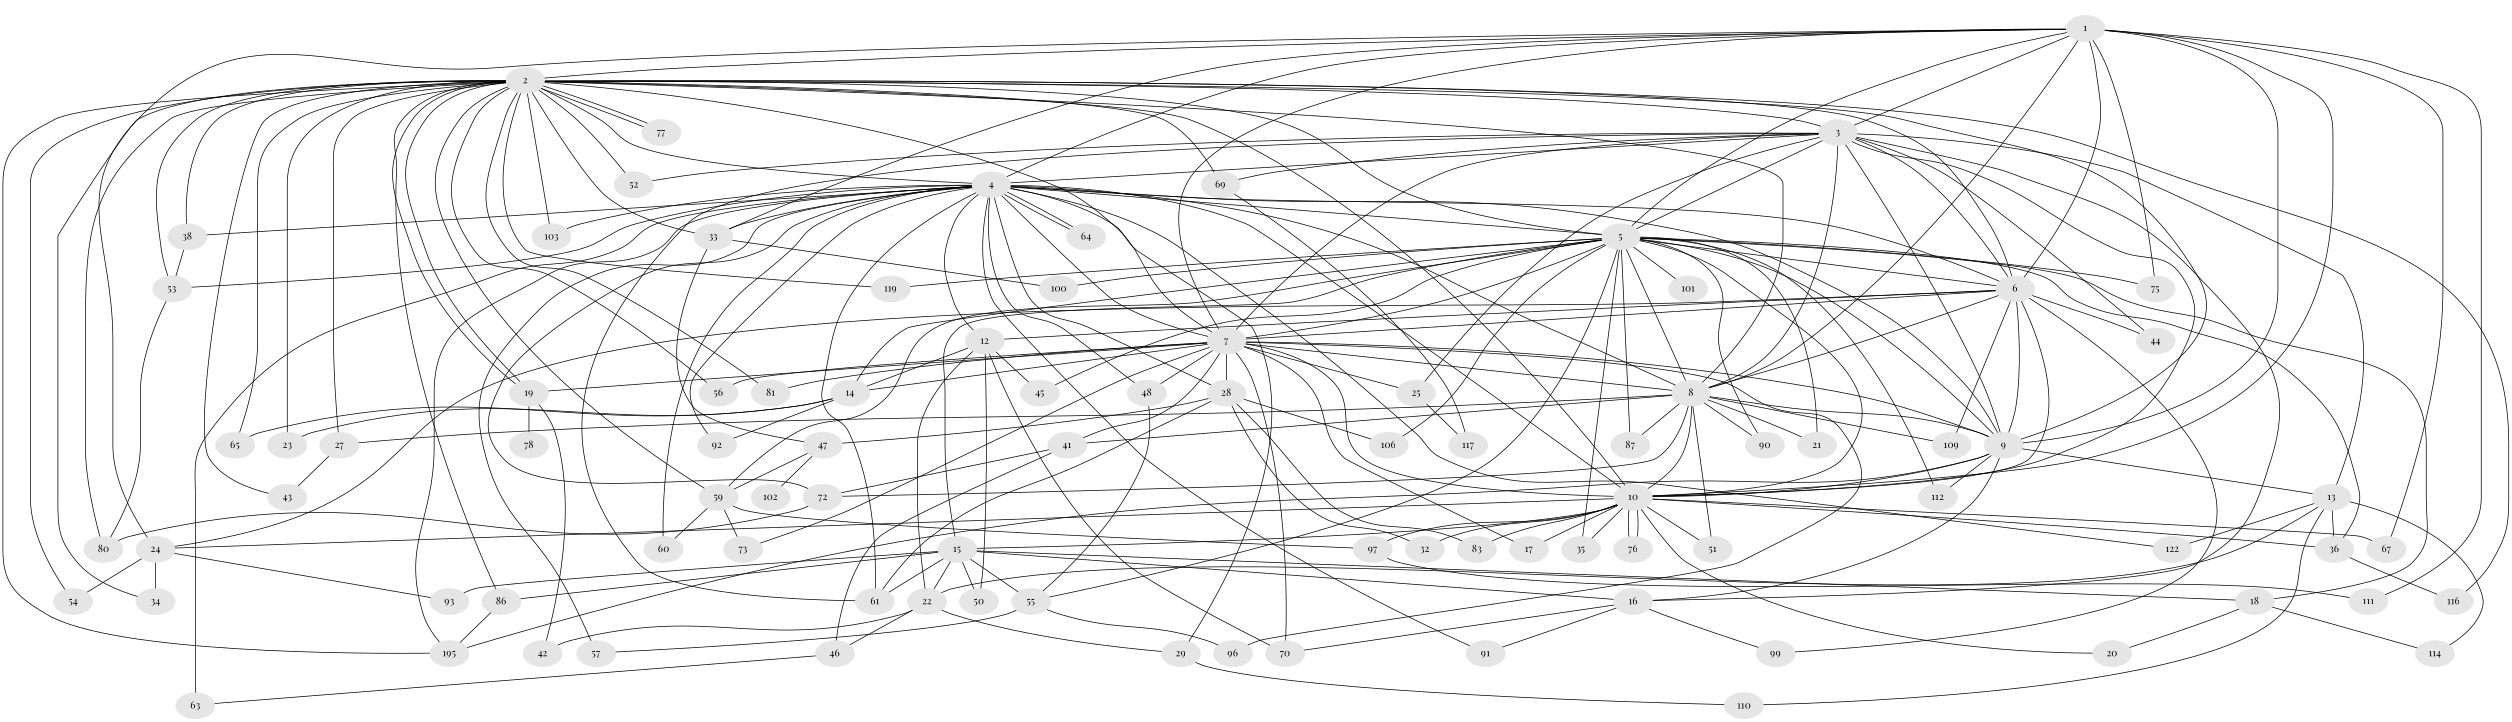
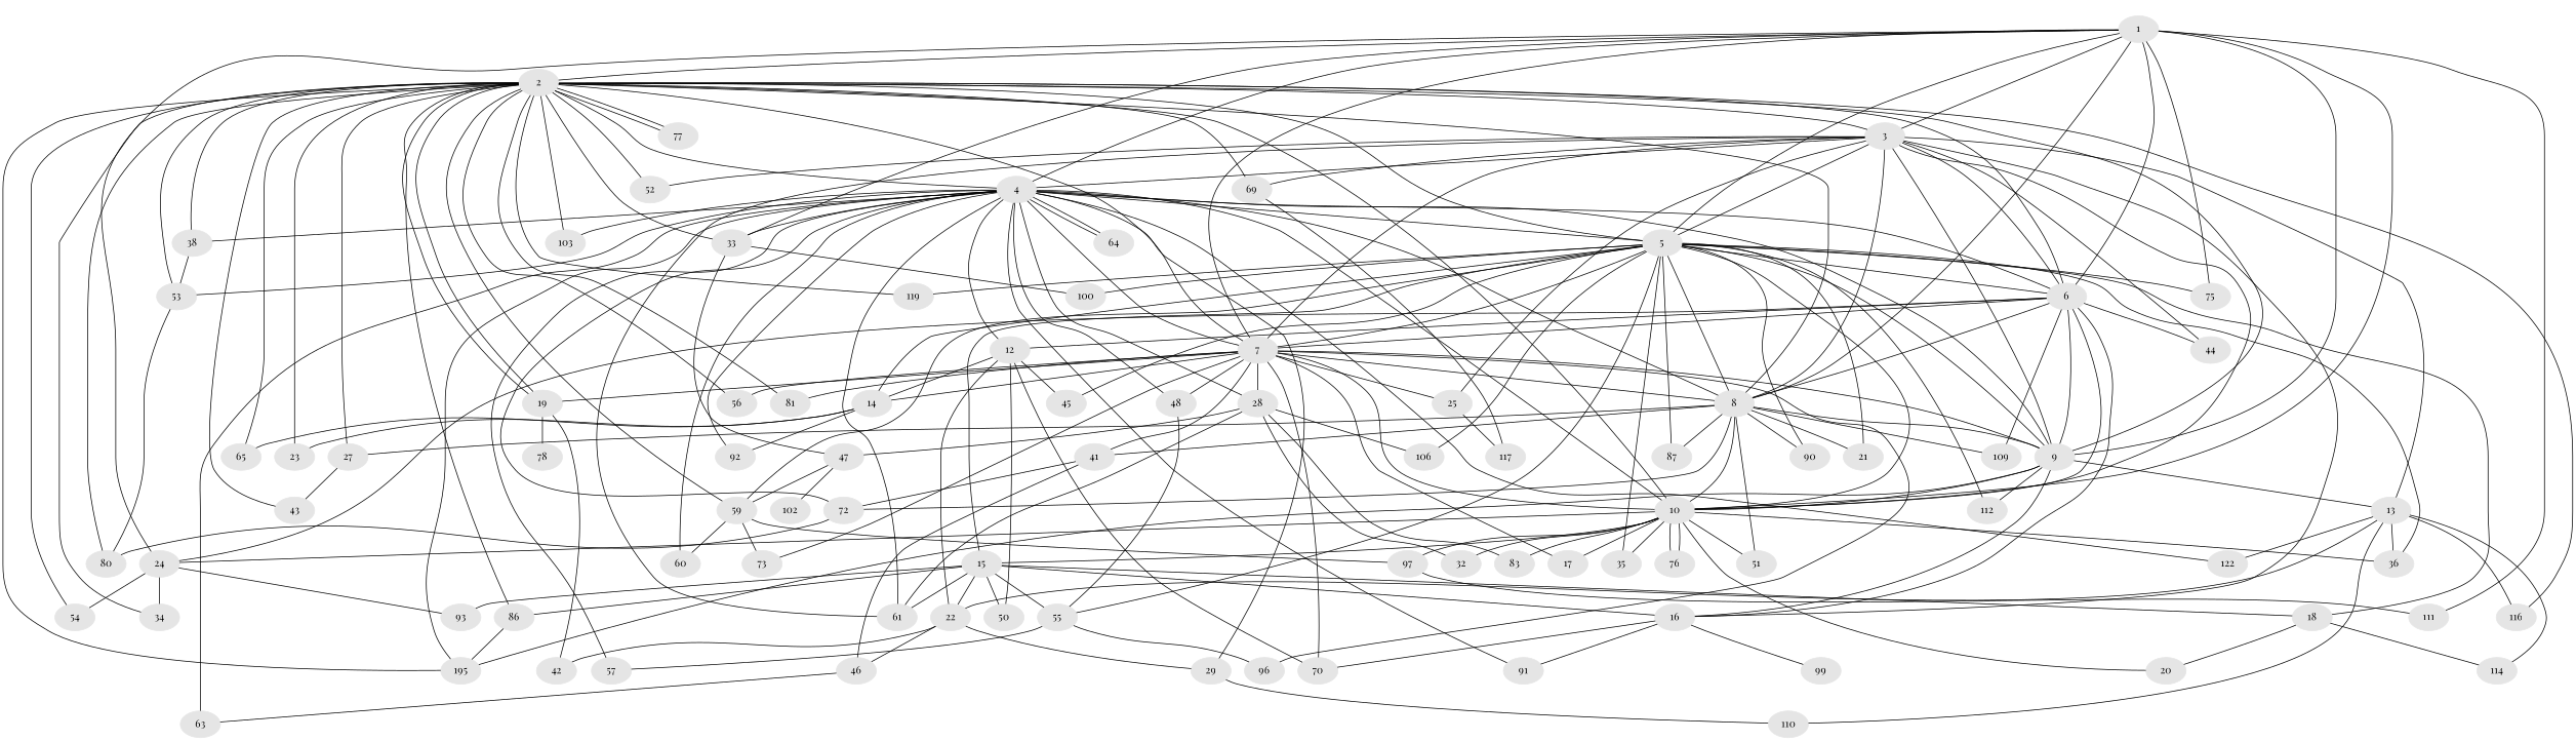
  graph {
    fontname="Playfair Display"
    node [color=gray90 fontname="Playfair Display" style=filled]
    edge [fontname="Playfair Display"]
    1 [super="+37"]
    2 [super="+113"]
    3 [super="+115"]
    4 [super="+11"]
    5 [super="+66"]
    6 [super="+58"]
    7 [super="+26"]
    8 [super="+39"]
    9 [super="+107"]
    10 [super="+40"]
    24 [super="+62"]
    33 [super="+98"]
-   67
    75
    111
    19 [super="+120"]
    23
    27
    34 [super="+94"]
    38 [super="+88"]
    43
    52
    53
    54
    56
    59 [super="+82"]
    65
    77
    n29 [label=69]
    80 [super="+95"]
    81
    86
    103
    n34 [label=195 super="+108"]
    116
    119
    13 [super="+46"]
    16
    25
    44
    61 [super="+118"]
    12 [super="+85"]
    28 [super="+31"]
    29
    48 [super="+74"]
    57 [super="+68"]
    60
    63 [super="+71"]
    64
    72
    91
    92
    122
    14 [super="+30"]
    15 [super="+84"]
    18
    21
    35
    36 [super="+104"]
    45
    55 [super="+69"]
    87
    90
    100
-   101
    106
    112
    99
    109
    17
    41 [super="+89"]
    70
    73
    96
    51
    20
    32
    76
    83
    97
    93
    47
    42
    78
    117
    22 [super="+121"]
    110
    114
    50
    n90 [label=46]
    102
    1 -- 2
    1 -- 3
    1 -- 4
    1 -- 5
    1 -- 6
    1 -- 7 [weight=2]
    1 -- 8 [weight=2]
    1 -- 9 [weight=2]
    1 -- 10
    1 -- 24
    1 -- 33
-   1 -- 67
    1 -- 75
    1 -- 111
    2 -- 3
    2 -- 4
    2 -- 5 [weight=2]
    2 -- 6
    2 -- 7
    2 -- 8
    2 -- 9
    2 -- 10
    2 -- 33
    2 -- 19
    2 -- 19
    2 -- 23
    2 -- 27
    2 -- 34
    2 -- 38
    2 -- 43
    2 -- 52
    2 -- 53
    2 -- 54
    2 -- 56
    2 -- 59
    2 -- 65
    2 -- 77
    2 -- 77
    2 -- n29
    2 -- 80
    2 -- 81
    2 -- 86
    2 -- 103
    2 -- n34
    2 -- 116
    2 -- 119
    3 -- 4
    3 -- 5
    3 -- 6
    3 -- 7
    3 -- 8
    3 -- 9
    3 -- 10
    3 -- 52
    3 -- n29
    3 -- 13 [weight=2]
    3 -- 16
    3 -- 25
    3 -- 44
    3 -- 61
    4 -- 5
    4 -- 6 [weight=2]
    4 -- 7
    4 -- 8
    4 -- 9
    4 -- 10 [weight=2]
    4 -- 33
    4 -- 38
    4 -- 53
    4 -- 103
    4 -- n34
    4 -- 61
    4 -- 12
    4 -- 28
    4 -- 29
    4 -- 48 [weight=2]
    4 -- 57 [weight=2]
    4 -- 60
    4 -- 63 [weight=2]
    4 -- 64
    4 -- 64
    4 -- 72
    4 -- 91
    4 -- 92
    4 -- 122
    5 -- 6 [weight=2]
    5 -- 7
    5 -- 8
    5 -- 9
    5 -- 10
    5 -- 75
    5 -- 59
    5 -- 119
    5 -- 14
    5 -- 15
    5 -- 18
    5 -- 21
    5 -- 35
    5 -- 36
    5 -- 45
    5 -- 55
    5 -- 87
    5 -- 90
    5 -- 100
-   5 -- 101 [weight=2]
    5 -- 106
    5 -- 112
    6 -- 7
    6 -- 8
    6 -- 9
    6 -- 10
    6 -- 24
    6 -- 44
    6 -- 12
-   6 -- 99
+   6 -- 16
    6 -- 109
    7 -- 8
    7 -- 9
    7 -- 10
    7 -- 19
    7 -- 56
    7 -- 81
    7 -- 25
    7 -- 28 [weight=2]
    7 -- 48
    7 -- 14
    7 -- 17
    7 -- 41
    7 -- 70
    7 -- 73
    7 -- 96
    8 -- 9
    8 -- 10
    8 -- 27
    8 -- 72
    8 -- 21
    8 -- 87
    8 -- 90
    8 -- 109
    8 -- 41
    8 -- 51
    9 -- 10 [weight=2]
    9 -- n34
    9 -- 13
    9 -- 16
    9 -- 112
    10 -- 24
-   10 -- 67
    10 -- 15
    10 -- 35
    10 -- 36
    10 -- 17
    10 -- 51
    10 -- 20
    10 -- 32
    10 -- 76
    10 -- 76
    10 -- 83
    10 -- 97
    24 -- 34 [weight=2]
    24 -- 54
    24 -- 93
    33 -- 100
    33 -- 47
    19 -- 42
    19 -- 78
    27 -- 43
    38 -- 53
    53 -- 80
    59 -- 60
    59 -- 73
    59 -- 97
    n29 -- 117
    86 -- n34
-   36 -- 116
+   13 -- 116
    13 -- 122
    13 -- 36
    13 -- 22
    13 -- 110
    13 -- 114
    16 -- 91
    16 -- 99
    16 -- 70
    25 -- 117
    12 -- 14
    12 -- 45
    12 -- 70
    12 -- 22
    12 -- 50
    28 -- 61
    28 -- 106
    28 -- 32
    28 -- 83
    28 -- 47
    29 -- 110
    48 -- 55
    72 -- 80
    14 -- 23
    14 -- 65
    14 -- 92
    15 -- 86
    15 -- 16
    15 -- 61
    15 -- 18
    15 -- 55
    15 -- 93
    15 -- 22
    15 -- 50
    18 -- 20
    18 -- 114
    55 -- 57
    55 -- 96
    41 -- 72
    41 -- n90
    97 -- 111
    47 -- 59
    47 -- 102
    22 -- 29
    22 -- 42
    22 -- n90
    n90 -- 63
  }
